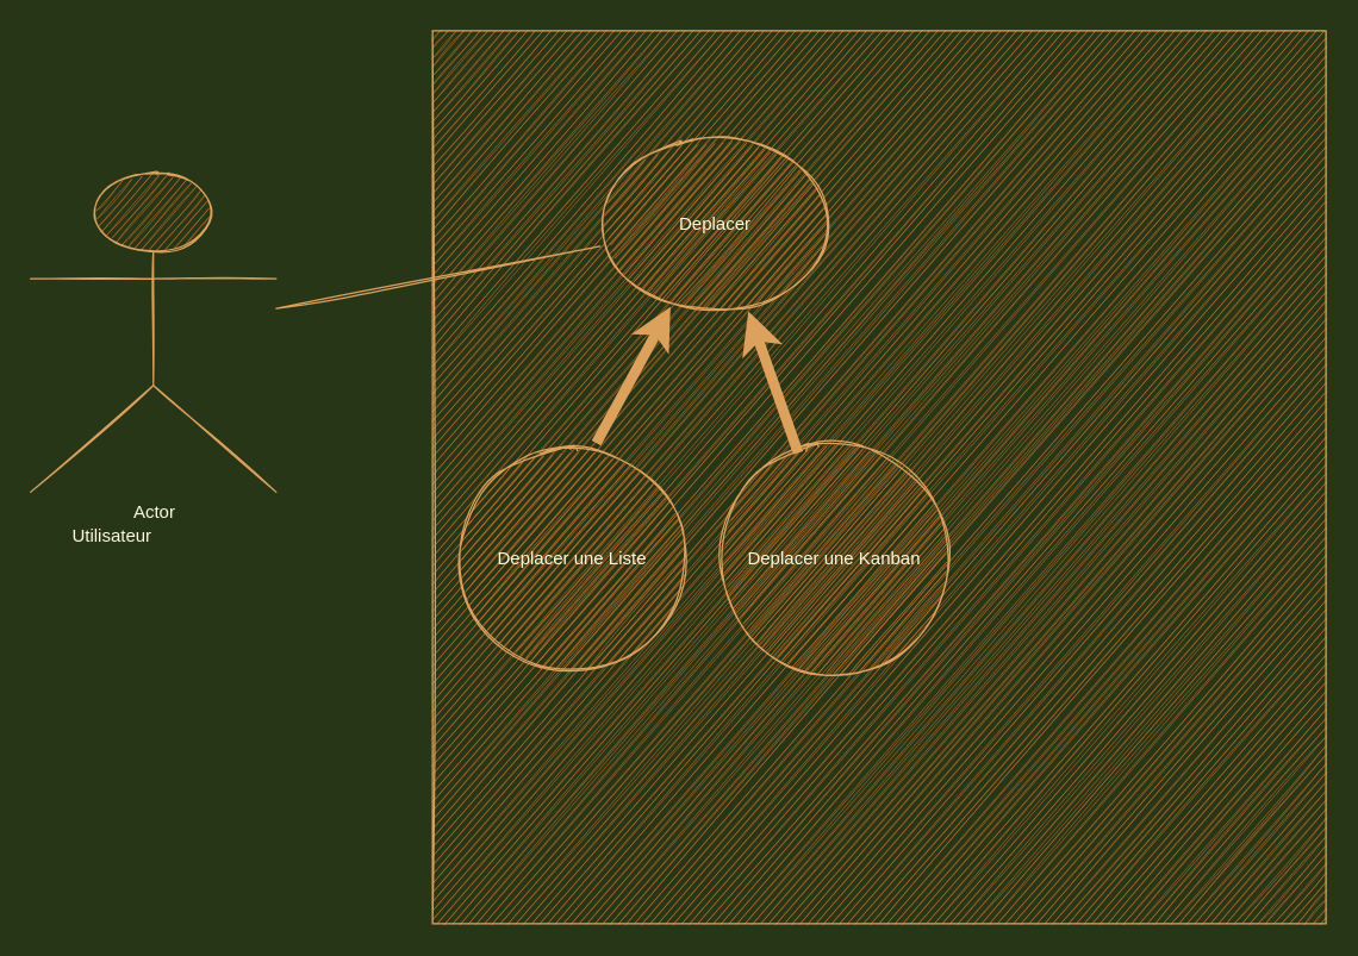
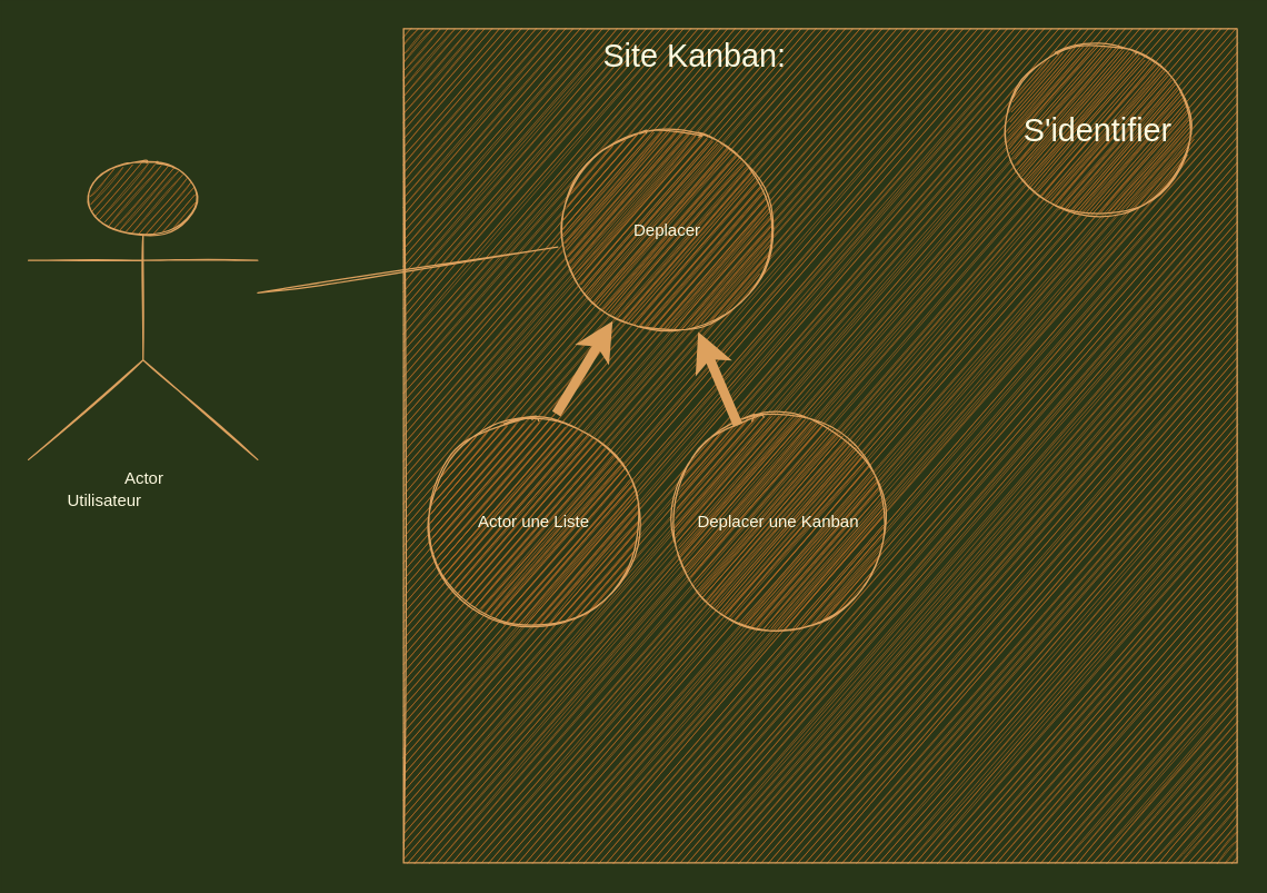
  <mxCell id="0" />
  <mxCell id="1" parent="0" />
  <mxCell id="2" value="Utilisateur" style="text;html=1;align=center;verticalAlign=middle;whiteSpace=wrap;rounded=0;fontColor=#FEFAE0;sketch=1;" vertex="1" parent="1"><mxGeometry x="50" y="350" width="50" height="20" as="geometry" /></mxCell>
  <mxCell id="3" value="" style="whiteSpace=wrap;html=1;aspect=fixed;fillColor=#BC6C25;strokeColor=#DDA15E;fontColor=#FEFAE0;sketch=1;" vertex="1" parent="1"><mxGeometry x="290" y="20" width="600" height="600" as="geometry" /></mxCell>
- <mxCell id="5" value="Deplacer" style="ellipse;whiteSpace=wrap;html=1;fillColor=#BC6C25;strokeColor=#DDA15E;fontColor=#FEFAE0;sketch=1;" vertex="1" parent="1"><mxGeometry x="400" y="90" width="160" height="120" as="geometry" /></mxCell>
+ <mxCell id="4" value="Site Kanban:&amp;nbsp;" style="text;html=1;align=center;verticalAlign=middle;whiteSpace=wrap;rounded=0;fontSize=23;fontColor=#FEFAE0;sketch=1;" vertex="1" parent="1"><mxGeometry x="410" y="30" width="186" height="20" as="geometry" /></mxCell>
+ <mxCell id="5" value="Deplacer" style="ellipse;whiteSpace=wrap;html=1;fillColor=#BC6C25;strokeColor=#DDA15E;fontColor=#FEFAE0;sketch=1;" vertex="1" parent="1"><mxGeometry x="400" y="90" width="160" height="150" as="geometry" /></mxCell>
  <mxCell id="6" value="" style="endArrow=none;html=1;strokeColor=#DDA15E;fontColor=#FEFAE0;sketch=1;labelBackgroundColor=#283618;" edge="1" parent="1" source="8" target="5"><mxGeometry width="50" height="50" relative="1" as="geometry"><mxPoint x="130" y="200.593" as="sourcePoint" /><mxPoint x="290" y="310" as="targetPoint" /></mxGeometry></mxCell>
+ <mxCell id="7" value="&lt;font style=&quot;font-size: 23px&quot;&gt;S'identifier&lt;/font&gt;" style="ellipse;whiteSpace=wrap;html=1;fillColor=#BC6C25;strokeColor=#DDA15E;fontColor=#FEFAE0;sketch=1;" vertex="1" parent="1"><mxGeometry x="720" y="30" width="140" height="125" as="geometry" /></mxCell>
  <mxCell id="8" value="Actor" style="shape=umlActor;verticalLabelPosition=bottom;verticalAlign=top;html=1;outlineConnect=0;fillColor=#BC6C25;strokeColor=#DDA15E;fontColor=#FEFAE0;sketch=1;" vertex="1" parent="1"><mxGeometry x="20" y="115" width="165" height="215" as="geometry" /></mxCell>
- <mxCell id="9" value="Deplacer une Liste" style="ellipse;whiteSpace=wrap;html=1;fillColor=#BC6C25;strokeColor=#DDA15E;fontColor=#FEFAE0;sketch=1;" vertex="1" parent="1"><mxGeometry x="304" y="300" width="160" height="150" as="geometry" /></mxCell>
+ <mxCell id="9" value="Actor une Liste" style="ellipse;whiteSpace=wrap;html=1;fillColor=#BC6C25;strokeColor=#DDA15E;fontColor=#FEFAE0;sketch=1;" vertex="1" parent="1"><mxGeometry x="304" y="300" width="160" height="150" as="geometry" /></mxCell>
  <mxCell id="10" value="Deplacer une Kanban" style="ellipse;whiteSpace=wrap;html=1;fillColor=#BC6C25;strokeColor=#DDA15E;fontColor=#FEFAE0;sketch=1;" vertex="1" parent="1"><mxGeometry x="480" y="300" width="160" height="150" as="geometry" /></mxCell>
  <mxCell id="11" value="" style="endArrow=classic;html=1;entryX=0.638;entryY=0.987;entryDx=0;entryDy=0;entryPerimeter=0;strokeWidth=7;fillColor=#BC6C25;strokeColor=#DDA15E;fontColor=#FEFAE0;labelBackgroundColor=#283618;" edge="1" parent="1" source="10" target="5"><mxGeometry width="50" height="50" relative="1" as="geometry"><mxPoint x="670" y="320" as="sourcePoint" /><mxPoint x="740" y="400" as="targetPoint" /></mxGeometry></mxCell>
  <mxCell id="12" value="" style="endArrow=classic;html=1;strokeWidth=7;fillColor=#BC6C25;strokeColor=#DDA15E;fontColor=#FEFAE0;labelBackgroundColor=#283618;" edge="1" parent="1" target="5"><mxGeometry width="50" height="50" relative="1" as="geometry"><mxPoint x="400" y="297" as="sourcePoint" /><mxPoint x="381.34" y="230" as="targetPoint" /></mxGeometry></mxCell>
